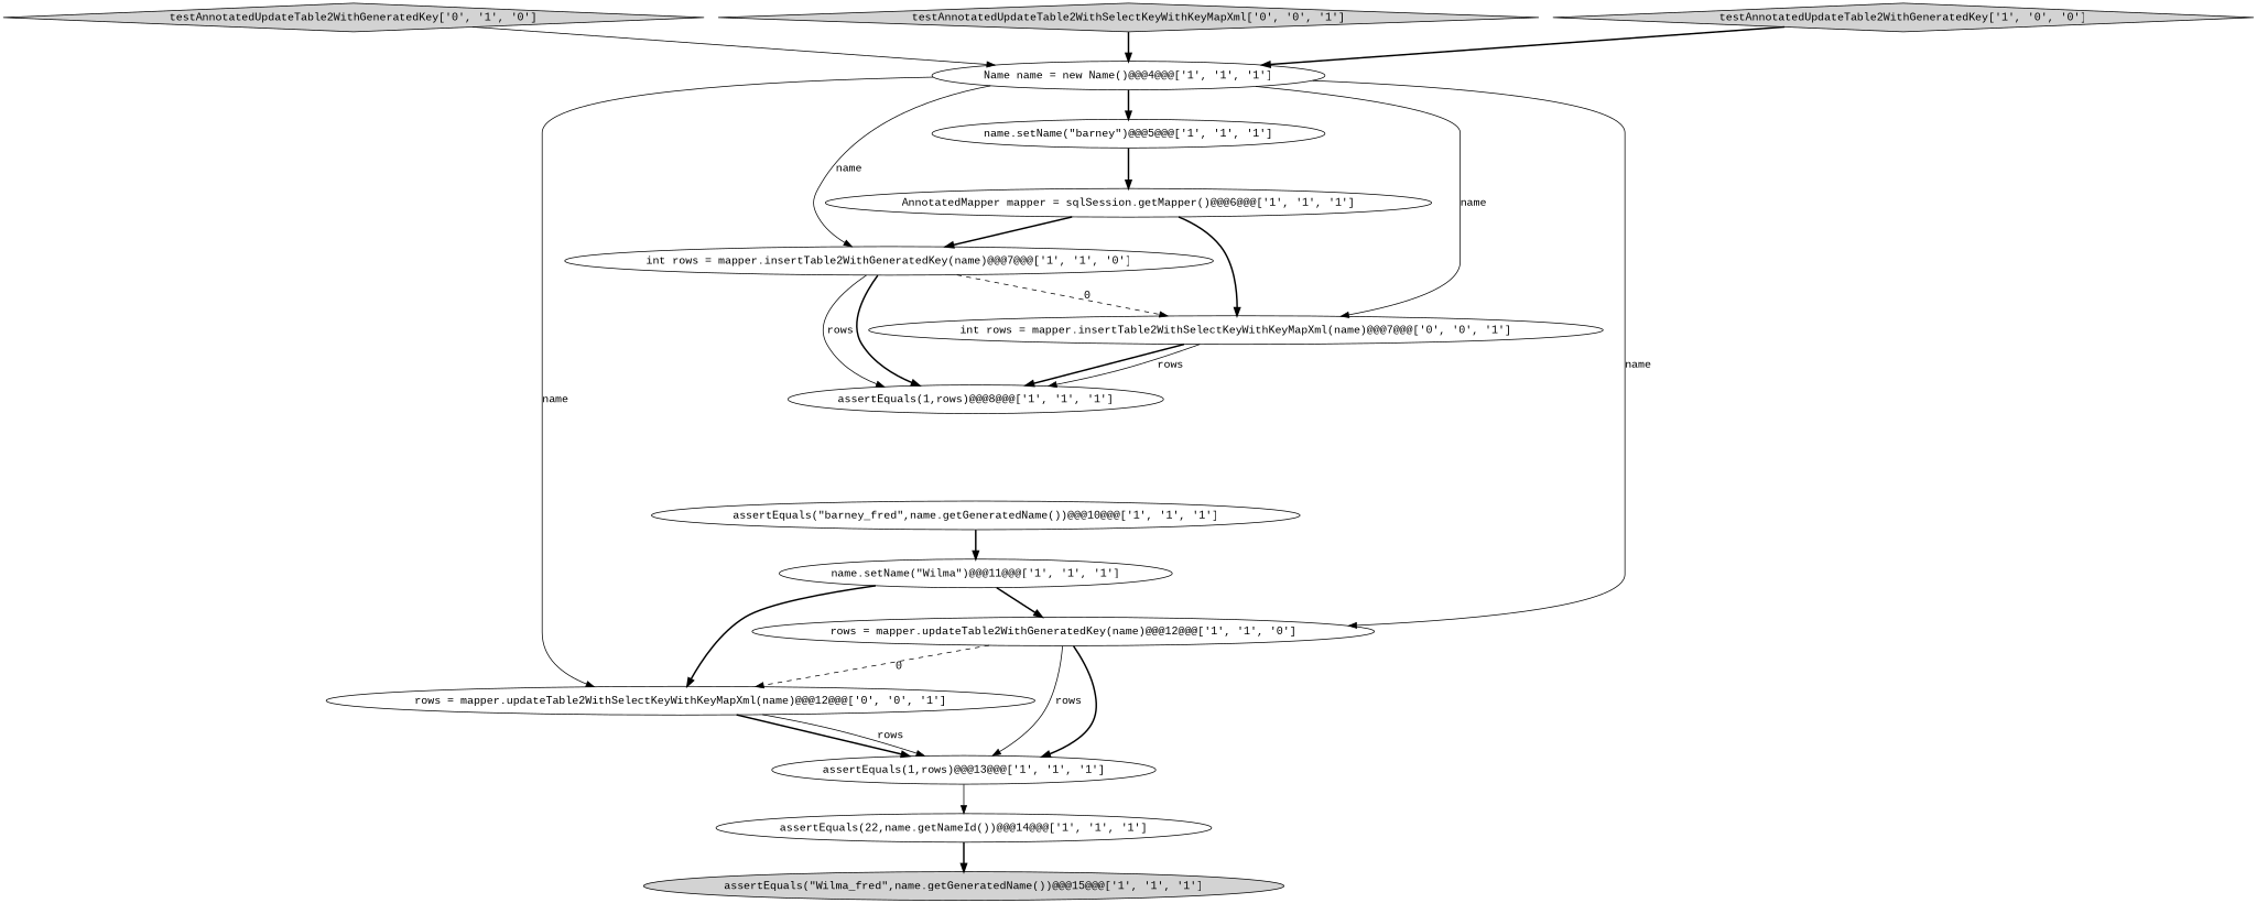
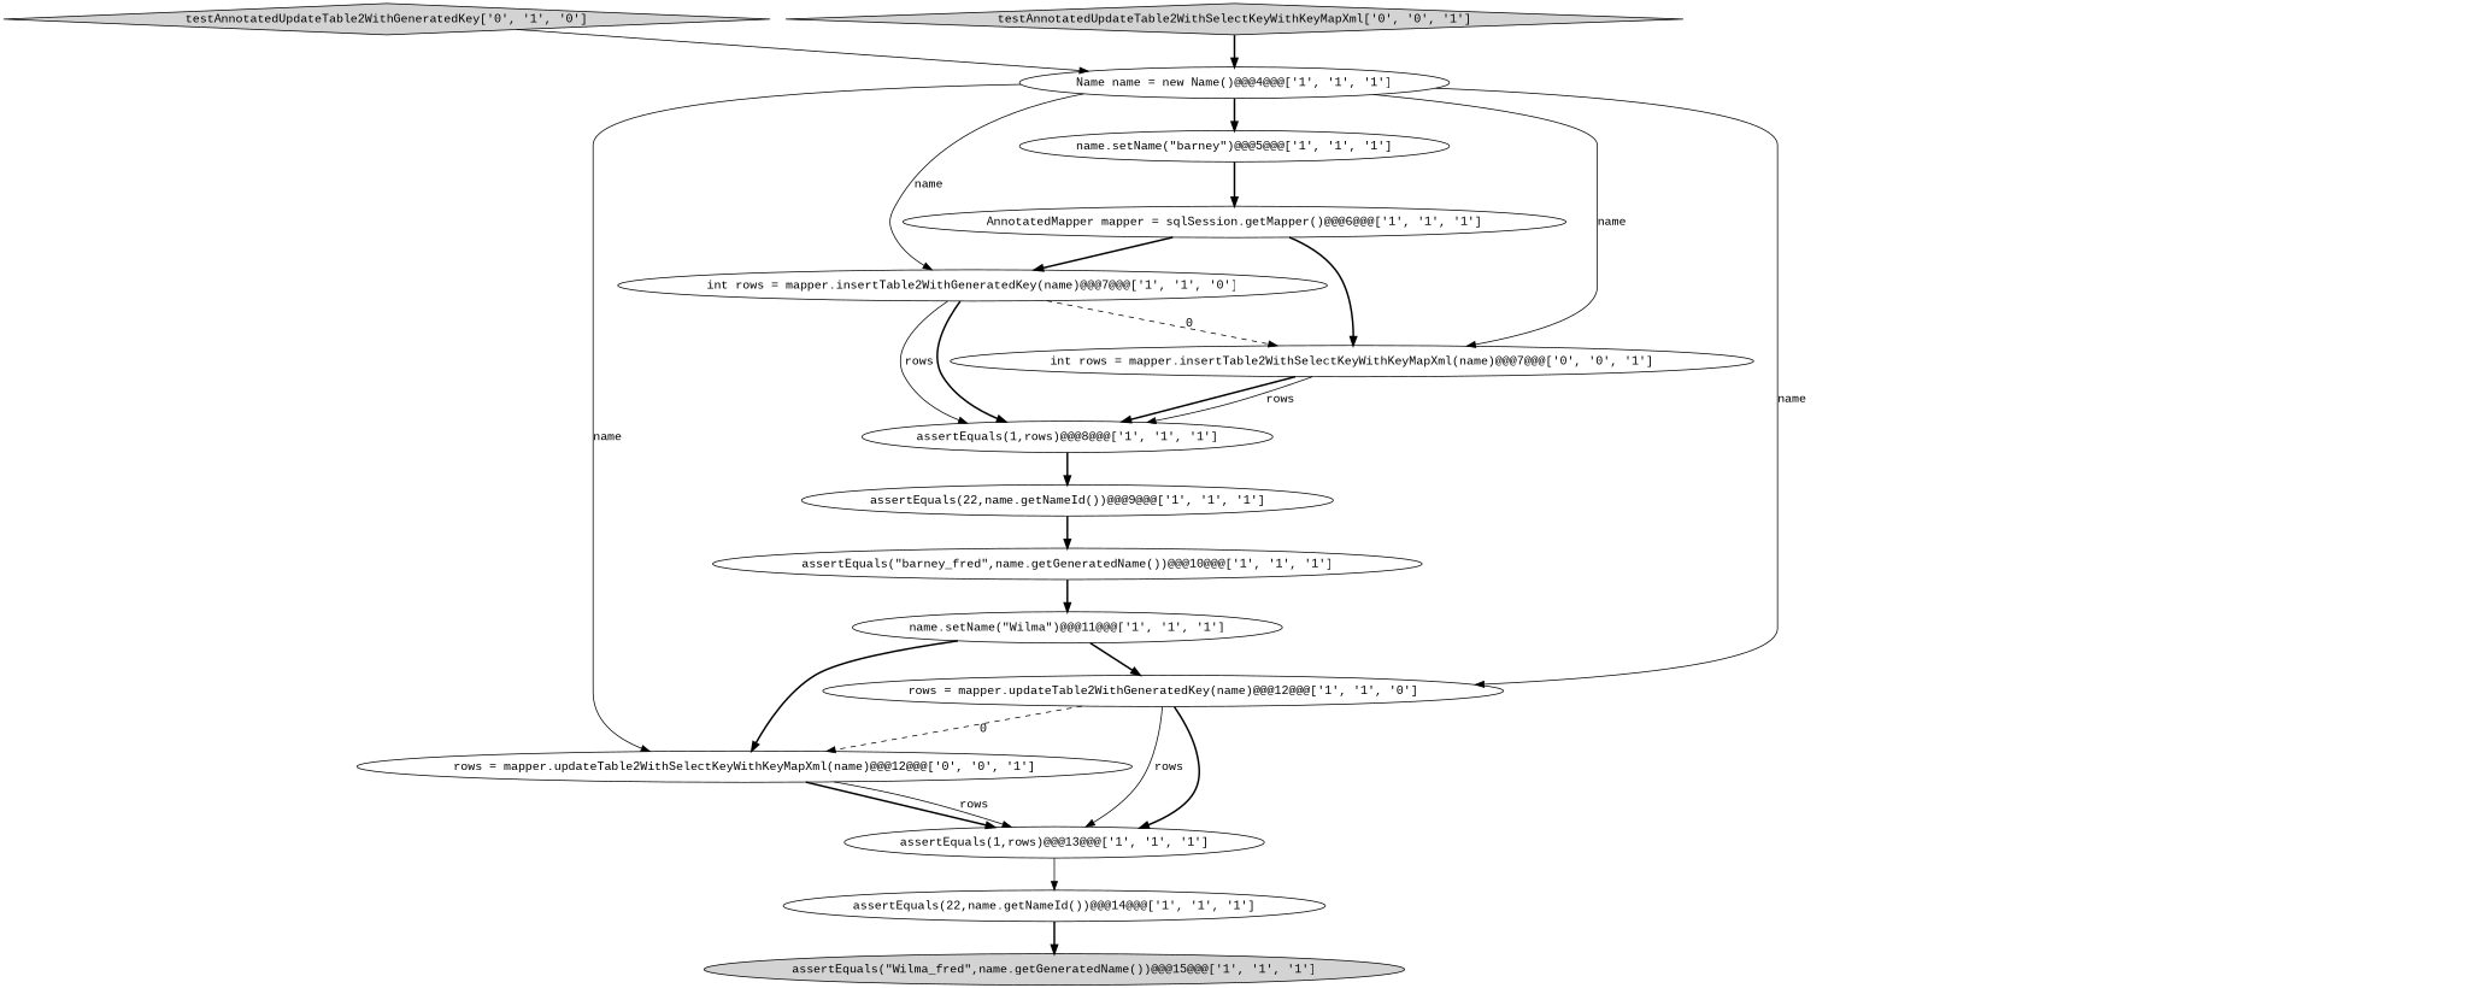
  digraph {
    fontname="Liberation Mono"
    node [fillcolor=white fontname="Liberation Mono" shape=ellipse style=filled]
    edge [fontname="Liberation Mono" style=bold]
    n1 [label="assertEquals(1,rows)@@@13@@@['1', '1', '1']"]
    n2 [label="assertEquals(22,name.getNameId())@@@14@@@['1', '1', '1']"]
    n3 [fillcolor=lightgray label="assertEquals(\"Wilma_fred\",name.getGeneratedName())@@@15@@@['1', '1', '1']"]
    n4 [label="rows = mapper.updateTable2WithGeneratedKey(name)@@@12@@@['1', '1', '0']"]
    n5 [label="rows = mapper.updateTable2WithSelectKeyWithKeyMapXml(name)@@@12@@@['0', '0', '1']"]
    n6 [label="assertEquals(\"barney_fred\",name.getGeneratedName())@@@10@@@['1', '1', '1']"]
    n7 [label="name.setName(\"Wilma\")@@@11@@@['1', '1', '1']"]
    n8 [label="AnnotatedMapper mapper = sqlSession.getMapper()@@@6@@@['1', '1', '1']"]
    n9 [label="int rows = mapper.insertTable2WithSelectKeyWithKeyMapXml(name)@@@7@@@['0', '0', '1']"]
    n10 [label="int rows = mapper.insertTable2WithGeneratedKey(name)@@@7@@@['1', '1', '0']"]
    n11 [label="assertEquals(1,rows)@@@8@@@['1', '1', '1']"]
    n12 [fillcolor=lightgray label="testAnnotatedUpdateTable2WithGeneratedKey['0', '1', '0']" shape=diamond]
    n13 [label="Name name = new Name()@@@4@@@['1', '1', '1']"]
    n14 [label="name.setName(\"barney\")@@@5@@@['1', '1', '1']"]
+   n15 [label="assertEquals(22,name.getNameId())@@@9@@@['1', '1', '1']"]
    n16 [fillcolor=lightgray label="testAnnotatedUpdateTable2WithSelectKeyWithKeyMapXml['0', '0', '1']" shape=diamond]
-   n17 [fillcolor=lightgray label="testAnnotatedUpdateTable2WithGeneratedKey['1', '0', '0']" shape=diamond]
    n1 -> n2 [style=solid]
    n2 -> n3
    n4 -> n1
    n4 -> n1 [label=rows style=solid]
    n4 -> n5 [label=0 style=dashed]
    n5 -> n1
    n5 -> n1 [label=rows style=solid]
    n6 -> n7
    n7 -> n4
    n7 -> n5
    n8 -> n9
    n8 -> n10
    n9 -> n11
    n9 -> n11 [label=rows style=solid]
    n10 -> n9 [label=0 style=dashed]
    n10 -> n11
    n10 -> n11 [label=rows style=solid]
+   n11 -> n15
    n12 -> n13 [style=solid]
    n13 -> n4 [label=name style=solid]
    n13 -> n5 [label=name style=solid]
    n13 -> n9 [label=name style=solid]
    n13 -> n10 [label=name style=solid]
    n13 -> n14
    n14 -> n8
+   n15 -> n6
    n16 -> n13
-   n17 -> n13
  }
